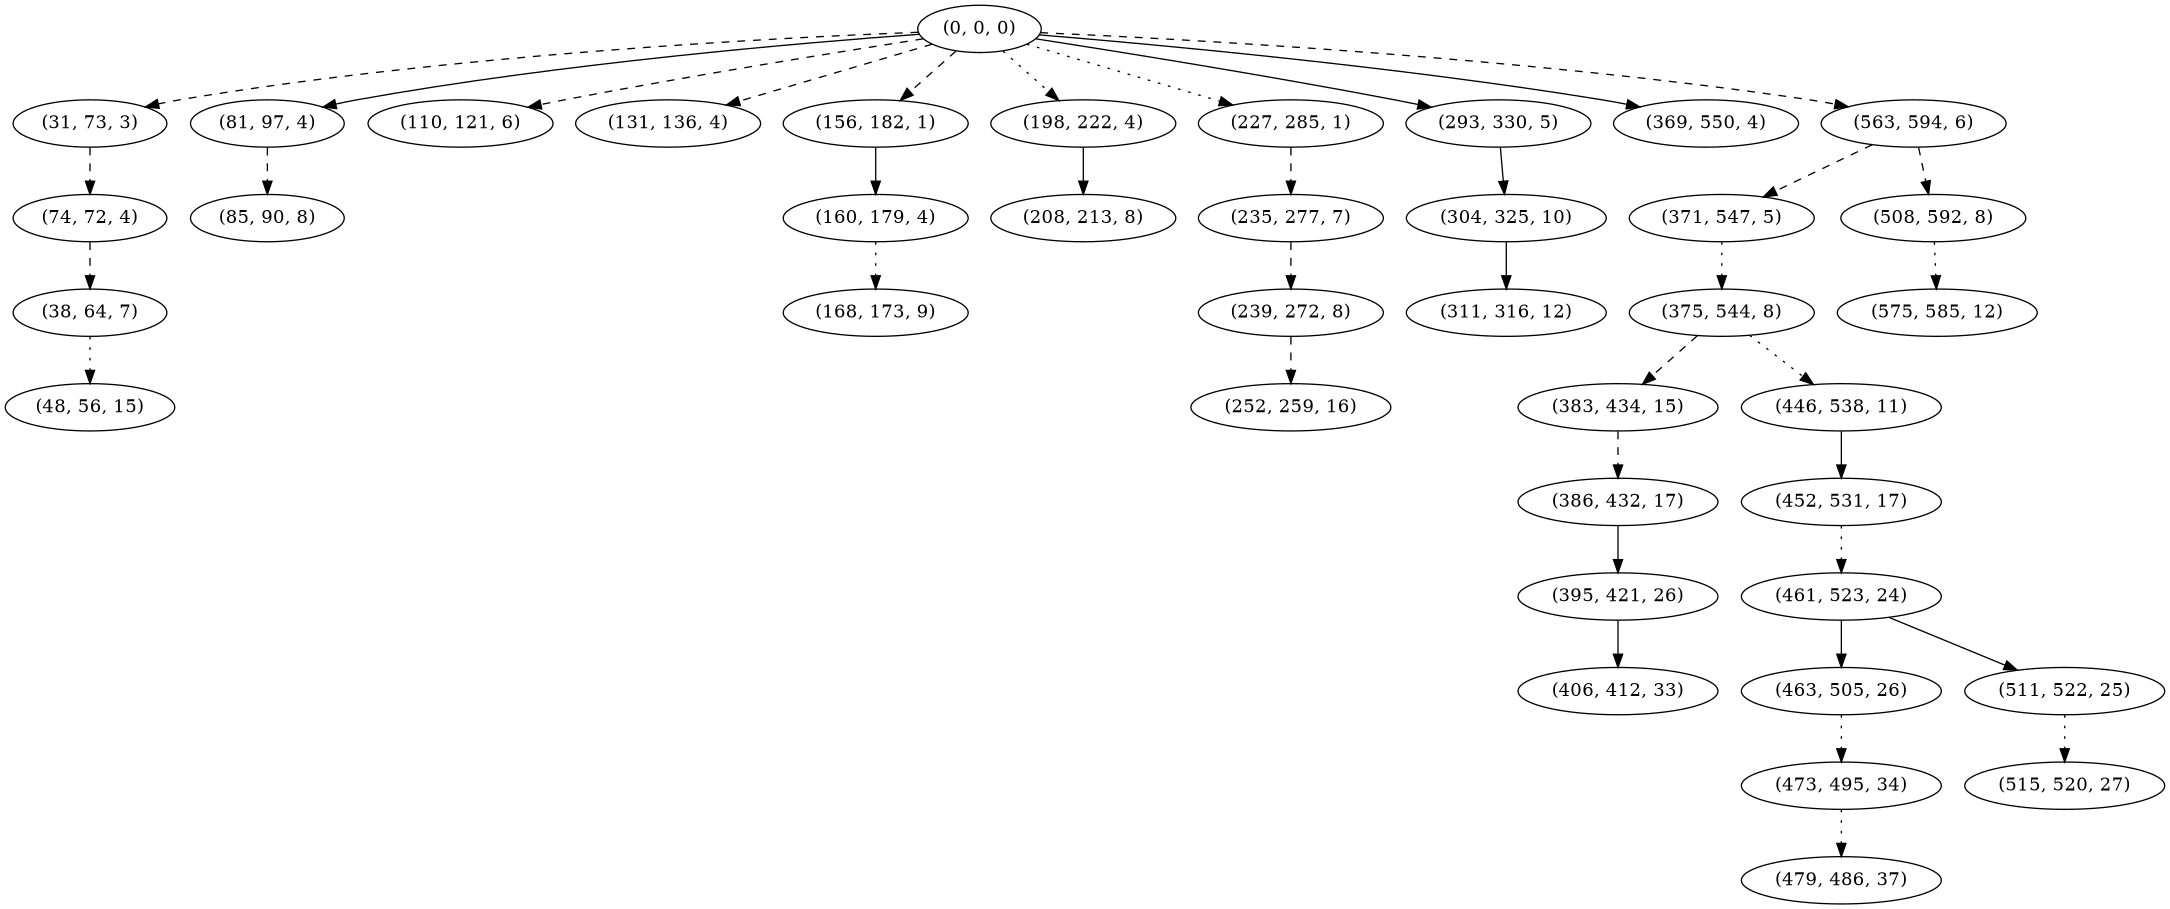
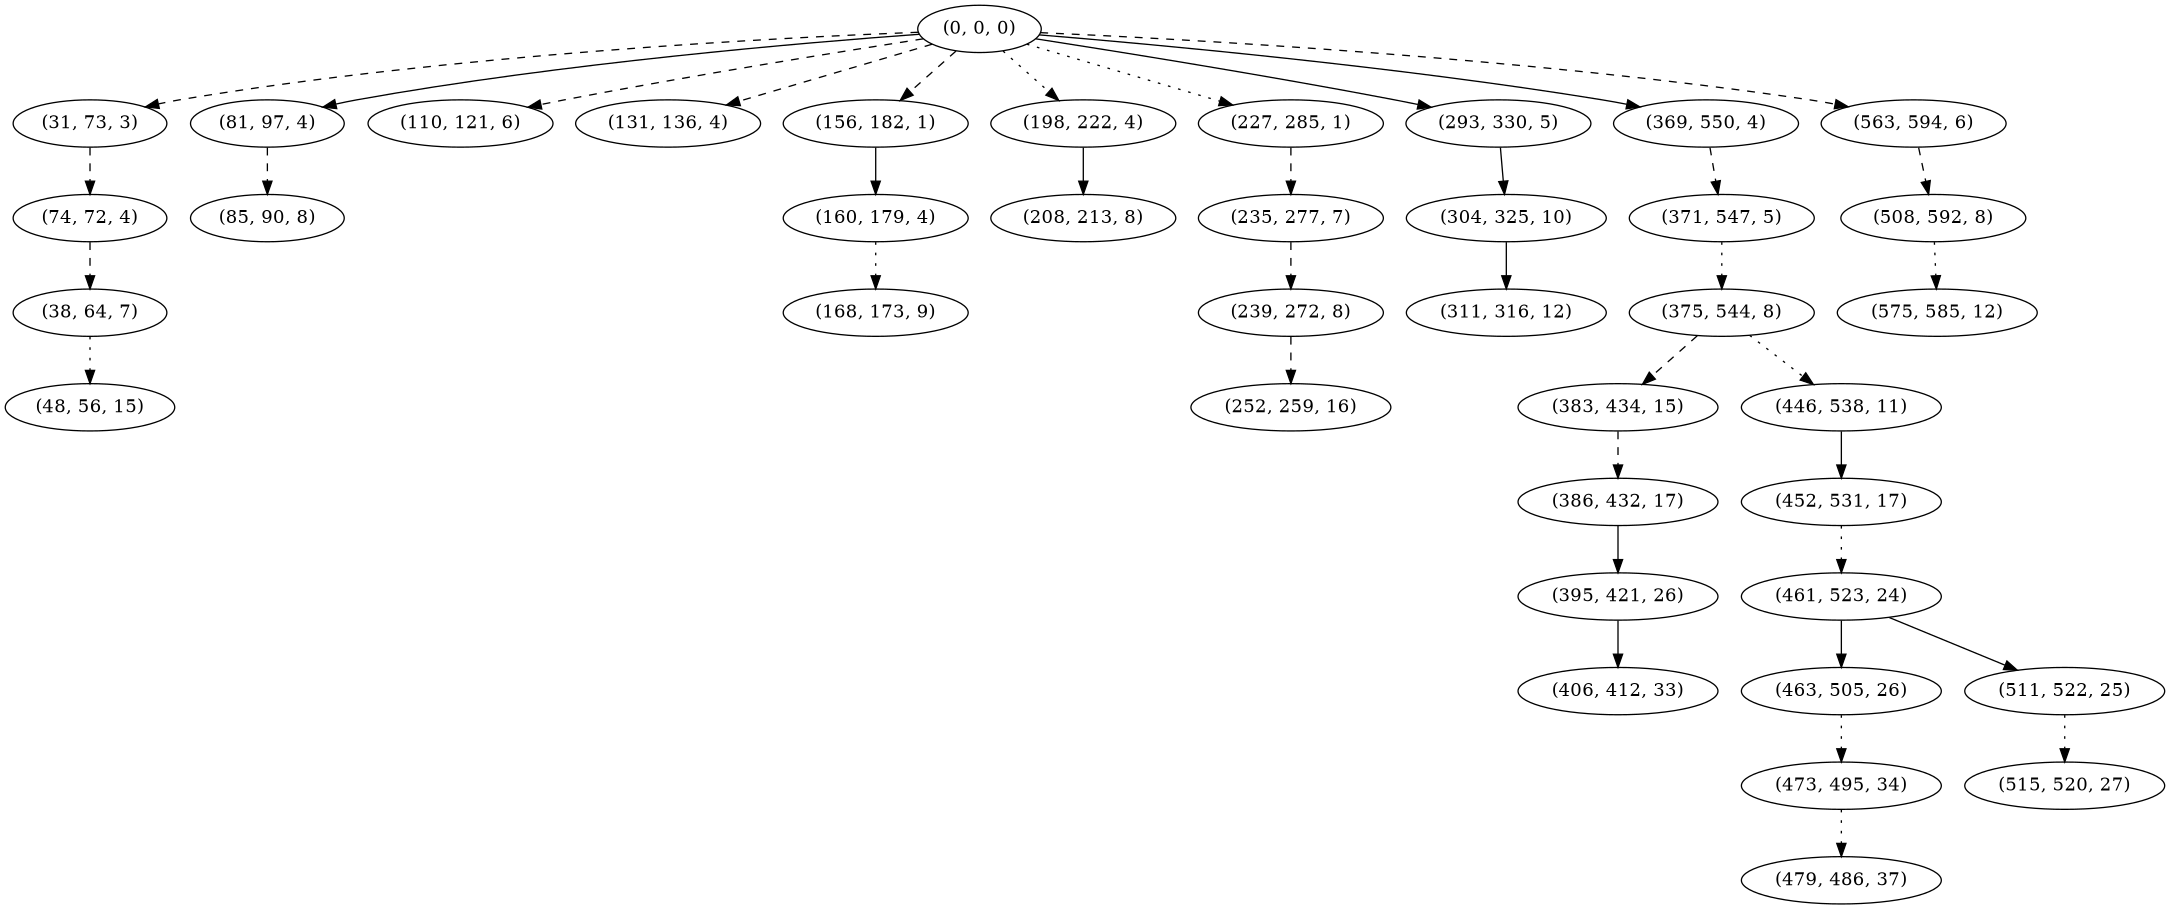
  digraph {
    edge [style=dashed]
    "(0, 0, 0)"
    "(31, 73, 3)"
    "(81, 97, 4)"
    "(110, 121, 6)"
    "(131, 136, 4)"
    "(156, 182, 1)"
    "(198, 222, 4)"
    "(227, 285, 1)"
    "(293, 330, 5)"
    "(369, 550, 4)"
    "(563, 594, 6)"
    n12 [label="(74, 72, 4)"]
    "(85, 90, 8)"
    "(160, 179, 4)"
    "(208, 213, 8)"
    "(235, 277, 7)"
    "(304, 325, 10)"
    "(371, 547, 5)"
    n19 [label="(508, 592, 8)"]
    "(38, 64, 7)"
    "(48, 56, 15)"
    "(168, 173, 9)"
    "(239, 272, 8)"
    "(252, 259, 16)"
    "(311, 316, 12)"
    "(375, 544, 8)"
    "(383, 434, 15)"
    "(446, 538, 11)"
    "(386, 432, 17)"
    "(452, 531, 17)"
    "(395, 421, 26)"
    "(406, 412, 33)"
    "(461, 523, 24)"
    "(463, 505, 26)"
    "(511, 522, 25)"
    "(473, 495, 34)"
    "(515, 520, 27)"
    "(479, 486, 37)"
    "(575, 585, 12)"
    "(0, 0, 0)" -> "(31, 73, 3)"
    "(0, 0, 0)" -> "(81, 97, 4)" [style=solid]
    "(0, 0, 0)" -> "(110, 121, 6)"
    "(0, 0, 0)" -> "(131, 136, 4)"
    "(0, 0, 0)" -> "(156, 182, 1)"
    "(0, 0, 0)" -> "(198, 222, 4)" [style=dotted]
    "(0, 0, 0)" -> "(227, 285, 1)" [style=dotted]
    "(0, 0, 0)" -> "(293, 330, 5)" [style=solid]
    "(0, 0, 0)" -> "(369, 550, 4)" [style=solid]
    "(0, 0, 0)" -> "(563, 594, 6)"
    "(31, 73, 3)" -> n12
    "(81, 97, 4)" -> "(85, 90, 8)"
    "(156, 182, 1)" -> "(160, 179, 4)" [style=solid]
    "(198, 222, 4)" -> "(208, 213, 8)" [style=solid]
    "(227, 285, 1)" -> "(235, 277, 7)"
    "(293, 330, 5)" -> "(304, 325, 10)" [style=solid]
-   "(563, 594, 6)" -> "(371, 547, 5)"
+   "(369, 550, 4)" -> "(371, 547, 5)"
    "(563, 594, 6)" -> n19
    n12 -> "(38, 64, 7)"
    "(160, 179, 4)" -> "(168, 173, 9)" [style=dotted]
    "(235, 277, 7)" -> "(239, 272, 8)"
    "(304, 325, 10)" -> "(311, 316, 12)" [style=solid]
    "(371, 547, 5)" -> "(375, 544, 8)" [style=dotted]
    n19 -> "(575, 585, 12)" [style=dotted]
    "(38, 64, 7)" -> "(48, 56, 15)" [style=dotted]
    "(239, 272, 8)" -> "(252, 259, 16)"
    "(375, 544, 8)" -> "(383, 434, 15)"
    "(375, 544, 8)" -> "(446, 538, 11)" [style=dotted]
    "(383, 434, 15)" -> "(386, 432, 17)"
    "(446, 538, 11)" -> "(452, 531, 17)" [style=solid]
    "(386, 432, 17)" -> "(395, 421, 26)" [style=solid]
    "(452, 531, 17)" -> "(461, 523, 24)" [style=dotted]
    "(395, 421, 26)" -> "(406, 412, 33)" [style=solid]
    "(461, 523, 24)" -> "(463, 505, 26)" [style=solid]
    "(461, 523, 24)" -> "(511, 522, 25)" [style=solid]
    "(463, 505, 26)" -> "(473, 495, 34)" [style=dotted]
    "(511, 522, 25)" -> "(515, 520, 27)" [style=dotted]
    "(473, 495, 34)" -> "(479, 486, 37)" [style=dotted]
  }
